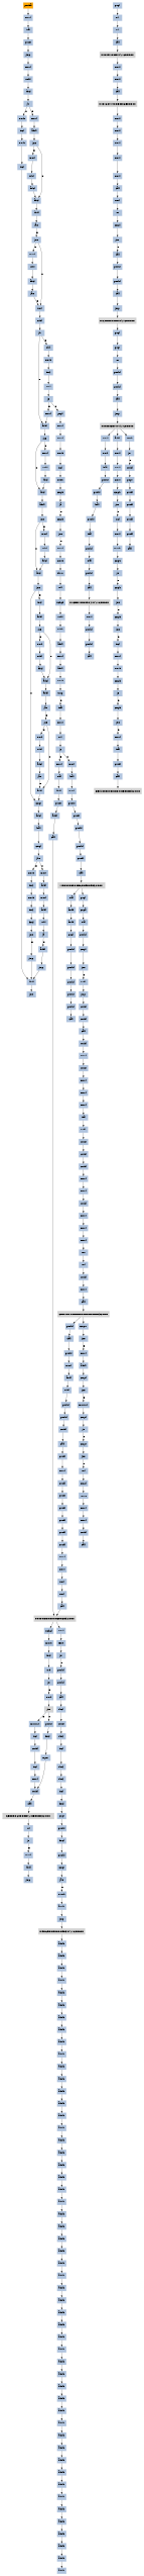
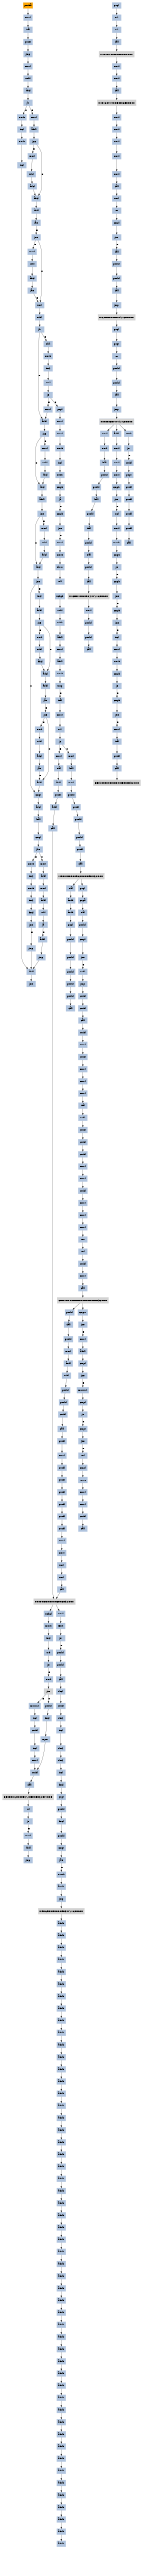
  strict digraph {
    node [color=lightsteelblue fillcolor=lightsteelblue shape=rectangle style=filled]
    edge [color="#000000"]
    n1 [color=lightgrey fillcolor=orange label=pusha]
    n2 [label=movl]
    n3 [label=leal]
    n4 [label=pushl]
    n5 [label=jmp]
    n6 [label=movl]
    n7 [label=subl]
    n8 [label=adcl]
    n9 [label=jb]
    n10 [label=movb]
    n11 [label=movl]
    n12 [label=incl]
    n13 [label=addl]
    n14 [label=movb]
    n15 [label=jne]
    n16 [label=incl]
    n17 [label=addl]
    n18 [label=jne]
    n19 [label=adcl]
    n20 [label=movl]
    n21 [label=addl]
    n22 [label=subl]
    n23 [label=jae]
    n24 [label=adcl]
    n25 [label=jne]
    n26 [label=xorl]
    n27 [label=movl]
    n28 [label=subl]
    n29 [label=subl]
    n30 [label=jb]
    n31 [label=adcl]
    n32 [label=shll]
    n33 [label=addl]
    n34 [label=movb]
    n35 [label=jne]
    n36 [label=incl]
    n37 [label=adcl]
    n38 [label=movl]
    n39 [label=xorl]
    n40 [label=je]
    n41 [label=movl]
    n42 [label=popl]
    n43 [label=movl]
    n44 [label=movl]
    n45 [label=addl]
    n46 [label=subl]
    n47 [label=jne]
    n48 [label=adcl]
    n49 [label=adcl]
    n50 [label=movl]
    n51 [label=jne]
    n52 [label=subl]
    n53 [label=cmpl]
    n54 [label=incl]
    n55 [label=adcl]
    n56 [label=adcl]
    n57 [label=addl]
    n58 [label=leal]
    n59 [label=jne]
    n60 [label=cmpl]
    n61 [label=jbe]
    n62 [label=movl]
    n63 [label=movb]
    n64 [label=addl]
    n65 [label=incl]
    n66 [label=movl]
    n67 [label=movb]
    n68 [label=addl]
    n69 [label=subl]
    n70 [label=ja]
    n71 [label=addl]
    n72 [label=jmp]
    n73 [label=adcl]
    n74 [label=movl]
    n75 [label=addl]
    n76 [label=subl]
    n77 [label=jae]
    n78 [label=adcl]
    n79 [label=jne]
    n80 [label=addl]
    n81 [label=movl]
    n82 [label=subl]
    n83 [label=adcl]
    n84 [label=jae]
    n85 [label=jae]
    n86 [label=incl]
    n87 [label=decl]
    n88 [label=jne]
    n89 [label=jmp]
    n90 [label=movb]
    n91 [label=incl]
    n92 [label=subb]
    n93 [label=cmpb]
    n94 [label=ja]
    n95 [label=cmpb]
    n96 [label=jne]
    n97 [label=movl]
    n98 [label=movb]
    n99 [label=shrw]
    n100 [label=roll]
    n101 [label=xchgb]
    n102 [label=subl]
    n103 [label=subb]
    n104 [label=addl]
    n105 [label=movl]
    n106 [label=addl]
    n107 [label=movb]
    n108 [label=loop]
    n109 [label=leal]
    n110 [label=movl]
    n111 [label=orl]
    n112 [label=je]
    n113 [label=movl]
    n114 [label=movl]
    n115 [label=leal]
    n116 [label=leal]
    n117 [label=addl]
    n118 [label=movl]
    n119 [label=pushl]
    n120 [label=addl]
    n121 [label=call]
    n122 [color=lightgrey fillcolor=lightgrey label="LOADLIBRARYA-KERNEL32-DLL"]
    n123 [label=xchgl]
    n124 [label=movl]
    n125 [label=movb]
    n126 [label=testl]
    n127 [label=incl]
    n128 [label=je]
    n129 [label=orb]
    n130 [label=je]
    n131 [label=movl]
    n132 [fillcolor=lightgrey label=jns]
    n133 [label=pushl]
    n134 [label=movzwl]
    n135 [label=decl]
    n136 [label=incl]
    n137 [label=repnz]
    n138 [label=pushl]
    n139 [label=pushl]
    n140 [label=call]
-   n141 [color=lightgrey fillcolor=lightgrey label="GETPROCADDRESS-KERNEL32-DLL"]
+   n141 [color=lightgrey fillcolor=lightgrey label="GETPROCADDRESS-KERNEL32-FMODE"]
    n142 [label=orl]
    n143 [label=je]
    n144 [label=movl]
    n145 [label=addl]
    n146 [label=jmp]
    n147 [label=incl]
    n148 [label=movl]
    n149 [label=pushl]
    n150 [label=pushl]
    n151 [label=pushl]
    n152 [label=pushl]
    n153 [label=pushl]
    n154 [label=call]
-   n155 [color=lightgrey fillcolor=lightgrey label="VIRTUALPROTECT-KERNEL32-DLL"]
+   n155 [color=lightgrey fillcolor=lightgrey label="VIRTUALPROTECT-INITTERM32-DLL"]
    n156 [label=leal]
    n157 [label=popl]
    n158 [label=andb]
    n159 [label=popa]
    n160 [label=andb]
    n161 [label=leal]
    n162 [label=popl]
    n163 [label=pushl]
    n164 [label=pushl]
    n165 [label=pushl]
    n166 [label=pushl]
    n167 [label=pushl]
    n168 [label=call]
    n169 [label=pushl]
    n170 [label=cmpl]
    n171 [label=jne]
    n172 [label=subl]
    n173 [label=jmp]
    n174 [label=pushl]
    n175 [label=pushl]
    n176 [label=call]
    n177 [label=pushl]
    n178 [label=movl]
    n179 [label=pushl]
    n180 [label=movl]
    n181 [label=movl]
    n182 [label=movl]
    n183 [label=leal]
    n184 [label=subl]
    n185 [label=pushl]
    n186 [label=pushl]
    n187 [label=pushl]
    n188 [label=movl]
    n189 [label=movl]
    n190 [label=pushl]
    n191 [label=movl]
    n192 [label=movl]
    n193 [label=movl]
    n194 [label=ret]
    n195 [label=xorl]
    n196 [label=pushl]
    n197 [label=movl]
    n198 [label=call]
    n199 [color=lightgrey fillcolor=lightgrey label="GETMODULEHANDLEA-KERNEL32-DLL"]
    n200 [label=cmpw]
    n201 [label=pushl]
    n202 [label=jne]
    n203 [label=call]
    n204 [label=movl]
    n205 [label=pushl]
    n206 [label=addl]
    n207 [label=cmpl]
    n208 [label=jne]
    n209 [label=movzwl]
    n210 [label=cmpl]
    n211 [label=je]
    n212 [label=cmpl]
    n213 [label=jbe]
    n214 [label=xorl]
    n215 [label=cmpl]
    n216 [label=setne]
    n217 [label=movl]
    n218 [label=movl]
    n219 [label=pushl]
    n220 [label=call]
    n221 [label=popl]
    n222 [label=orl]
    n223 [label=orl]
    n224 [label=call]
-   n225 [color=lightgrey fillcolor=lightgrey label="A--P--FMODE-MSVCRT-DLL"]
+   n225 [color=lightgrey fillcolor=lightgrey label="A--P--FMODE-KERNEL-DLL"]
    n226 [label=movl]
    n227 [label=movl]
    n228 [label=call]
    n229 [color=lightgrey fillcolor=lightgrey label="A--P--COMMODE-EXCEPT-DLL"]
    n230 [label=movl]
    n231 [label=movl]
    n232 [label=movl]
    n233 [label=movl]
    n234 [label=movl]
    n235 [label=call]
    n236 [label=xorl]
    n237 [label=ret]
    n238 [label=cmpl]
    n239 [label=jne]
    n240 [label=call]
    n241 [label=pushl]
    n242 [label=pushl]
    n243 [label=call]
    n244 [label=jmp]
    n245 [color=lightgrey fillcolor=lightgrey label="A-CONTROLFP-MSVCRT-DLL"]
    n246 [label=popl]
    n247 [label=popl]
    n248 [label=ret]
    n249 [label=pushl]
    n250 [label=pushl]
    n251 [label=call]
    n252 [label=jmp]
    n253 [fillcolor=lightgrey label="A-INITTERM-MSVCRT-DLL"]
    n254 [label=movl]
    n255 [label=addl]
    n256 [label=testb]
    n257 [label=movl]
    n258 [label=movl]
    n259 [label=leal]
    n260 [label=movl]
    n261 [label=pushl]
    n262 [label=pushl]
    n263 [label=leal]
    n264 [label=pushl]
    n265 [label=leal]
    n266 [label=pushl]
    n267 [label=leal]
    n268 [label=pushl]
    n269 [label=call]
    n270 [color=lightgrey fillcolor=lightgrey label="A--GETMAINARGS-MSVCRT-DLL"]
    n271 [label=movl]
    n272 [label=pushl]
    n273 [label=pushl]
    n274 [label=call]
    n275 [label=movl]
    n276 [label=cmpb]
    n277 [label=jne]
    n278 [label=incl]
    n279 [label=movl]
    n280 [label=movb]
    n281 [label=cmpb]
    n282 [label=je]
    n283 [label=cmpb]
    n284 [label=jne]
    n285 [label=cmpb]
    n286 [label=jne]
    n287 [label=incl]
    n288 [label=movl]
    n289 [label=movb]
    n290 [label=cmpb]
    n291 [label=je]
    n292 [label=cmpb]
    n293 [label=jbe]
    n294 [label=movl]
    n295 [label=leal]
    n296 [label=pushl]
    n297 [label=call]
    n298 [color=lightgrey fillcolor=lightgrey label="GETSTARTUPINFOA-KERNEL32-DLL"]
    n299 [label=je]
    n300 [label=pushl]
    n301 [label=popl]
    n302 [label=pushl]
    n303 [label=pushl]
    n304 [label=pushl]
    n305 [label=pushl]
    n306 [label=call]
    n307 [label=movl]
    n308 [label=andl]
    n309 [label=subl]
    n310 [label=pushl]
    n311 [label=pushl]
    n312 [label=pushl]
    n313 [label=call]
    n314 [label=pushl]
    n315 [label=movl]
    n316 [label=pushl]
    n317 [label=pushl]
    n318 [label=pushl]
    n319 [label=pushl]
    n320 [label=pushl]
    n321 [label=pushl]
    n322 [label=movl]
    n323 [label=movl]
    n324 [label=xorl]
    n325 [label=xorl]
    n326 [label=call]
    n327 [label=pushl]
    n328 [label=pushl]
    n329 [label=call]
    n330 [label=decl]
    n331 [label=pushl]
    n332 [label=decl]
    n333 [label=incl]
    n334 [label=decl]
    n335 [label=decl]
    n336 [label=incl]
    n337 [label=decl]
    n338 [label=popl]
    n339 [label=pushl]
    n340 [label=decl]
    n341 [label=pushl]
    n342 [label=cmpl]
    n343 [label=jae]
    n344 [label=outsb]
    n345 [label=andb]
    n346 [label=jmp]
    n347 [color=lightgrey fillcolor=lightgrey label="A-EXCEPT-HANDLER3-MSVCRT-DLL"]
    n348 [label=addb]
    n349 [label=addb]
    n350 [label=addb]
    n351 [label=addb]
    n352 [label=addb]
    n353 [label=addb]
    n354 [label=addb]
    n355 [label=addb]
    n356 [label=addb]
    n357 [label=addb]
    n358 [label=addb]
    n359 [label=addb]
    n360 [label=addb]
    n361 [label=addb]
    n362 [label=addb]
    n363 [label=addb]
    n364 [label=addb]
    n365 [label=addb]
    n366 [label=addb]
    n367 [label=addb]
    n368 [label=addb]
    n369 [label=addb]
    n370 [label=addb]
    n371 [label=addb]
    n372 [label=addb]
    n373 [label=addb]
    n374 [label=addb]
    n375 [label=addb]
    n376 [label=addb]
    n377 [label=addb]
    n378 [label=addb]
    n379 [label=addb]
    n380 [label=addb]
    n381 [label=addb]
    n382 [label=addb]
    n383 [label=addb]
    n384 [label=addb]
    n385 [label=addb]
    n386 [label=addb]
    n387 [label=addb]
    n388 [label=addb]
    n389 [label=addb]
    n390 [label=addb]
    n391 [label=addb]
    n392 [label=addb]
    n393 [label=addb]
    n394 [label=addb]
    n395 [label=addb]
    n396 [label=addb]
    n397 [label=addb]
    n398 [label=addb]
    n399 [label=addb]
    n1 -> n2
    n2 -> n3
    n3 -> n4
    n4 -> n5
    n5 -> n6
    n6 -> n7
    n7 -> n8
    n8 -> n9
    n9 -> n10 [label=T]
    n9 -> n11 [label=F]
    n10 -> n12
    n11 -> n13
    n12 -> n14
    n13 -> n15
    n14 -> n16
    n15 -> n19 [label=T]
    n15 -> n20 [label=F]
    n16 -> n17
    n17 -> n18
    n19 -> n21
    n20 -> n22
    n21 -> n23
    n22 -> n24
    n23 -> n25 [label=F]
    n24 -> n19
    n25 -> n26 [label=T]
    n25 -> n27 [label=F]
    n26 -> n28
    n27 -> n29
    n28 -> n30
    n29 -> n31
    n30 -> n32 [label=F]
    n30 -> n33 [label=T]
    n31 -> n84
    n32 -> n34
    n33 -> n35
    n34 -> n36
    n35 -> n37 [label=T]
    n35 -> n38 [label=F]
    n36 -> n39
    n37 -> n45
    n38 -> n46
    n39 -> n40
    n40 -> n41 [label=F]
    n40 -> n42 [label=T]
    n41 -> n33
    n42 -> n43
    n43 -> n44
    n44 -> n90
    n45 -> n47
    n46 -> n48
    n47 -> n49 [label=T]
    n47 -> n50 [label=F]
    n48 -> n37
    n49 -> n51
    n50 -> n52
    n51 -> n53 [label=T]
    n51 -> n54 [label=F]
    n52 -> n55
    n53 -> n56
    n54 -> n57
    n55 -> n49
    n56 -> n58
    n57 -> n59
    n58 -> n60
    n59 -> n73 [label=T]
    n59 -> n74 [label=F]
    n60 -> n61
    n61 -> n62 [label=T]
    n61 -> n63 [label=F]
    n62 -> n64
    n63 -> n65
    n64 -> n66
    n65 -> n67
    n66 -> n68
    n67 -> n86
    n68 -> n69
    n69 -> n70
    n70 -> n71 [label=F]
    n71 -> n72
    n72 -> n17
    n73 -> n75
    n74 -> n76
    n75 -> n77
    n76 -> n78
    n77 -> n79 [label=F]
    n78 -> n73
    n79 -> n80 [label=T]
    n79 -> n81 [label=F]
    n80 -> n53
    n81 -> n82
    n82 -> n83
    n83 -> n85
    n84 -> n26 [label=F]
    n85 -> n80 [label=F]
    n86 -> n87
    n87 -> n88
    n88 -> n89 [label=F]
    n89 -> n17
    n90 -> n91
    n91 -> n92
    n92 -> n93
    n93 -> n94
    n94 -> n95 [label=F]
    n95 -> n96
    n96 -> n97 [label=F]
    n97 -> n98
    n98 -> n99
    n99 -> n100
-   n100 -> n101
    n101 -> n102
    n102 -> n103
    n103 -> n104
    n104 -> n105
    n105 -> n106
    n106 -> n107
    n107 -> n108
    n108 -> n109 [label=F]
    n109 -> n110
    n110 -> n111
    n111 -> n112
    n112 -> n113 [label=F]
    n112 -> n114 [label=T]
    n113 -> n115
    n114 -> n116
    n115 -> n117
    n116 -> n118
    n117 -> n119
    n118 -> n149
    n119 -> n120
    n120 -> n121
    n121 -> n122
    n122 -> n123
    n122 -> n124
    n123 -> n125
    n124 -> n126
    n125 -> n127
    n126 -> n128
    n127 -> n129
    n128 -> n327 [label=F]
    n129 -> n130
    n130 -> n131 [label=F]
    n131 -> n132
    n132 -> n133 [label=T]
    n132 -> n134 [label=F]
    n133 -> n135
    n134 -> n136
    n135 -> n137
    n136 -> n138
    n137 -> n139
    n138 -> n147
    n139 -> n140
    n140 -> n141
    n141 -> n142
    n142 -> n143
    n143 -> n144 [label=F]
    n144 -> n145
    n145 -> n146
    n147 -> n148
    n148 -> n139
    n149 -> n150
    n150 -> n151
    n151 -> n152
    n152 -> n153
    n153 -> n154
    n154 -> n155
    n155 -> n156
    n155 -> n157
    n156 -> n158
    n157 -> n159
    n158 -> n160
    n159 -> n161
    n160 -> n162
    n161 -> n169
    n162 -> n163
    n163 -> n164
    n164 -> n165
    n165 -> n166
    n166 -> n167
    n167 -> n168
    n169 -> n170
    n170 -> n171
    n171 -> n172 [label=F]
    n172 -> n173
    n173 -> n174
    n174 -> n175
    n175 -> n176
    n176 -> n177
    n177 -> n178
    n178 -> n179
    n179 -> n180
    n180 -> n181
    n181 -> n182
    n182 -> n183
    n183 -> n184
    n184 -> n185
    n185 -> n186
    n186 -> n187
    n187 -> n188
    n188 -> n189
    n189 -> n190
    n190 -> n191
    n191 -> n192
    n192 -> n193
    n193 -> n194
    n194 -> n195
    n195 -> n196
    n196 -> n197
    n197 -> n198
    n198 -> n199
    n199 -> n200
    n199 -> n201
    n200 -> n202
    n201 -> n203
    n202 -> n204 [label=F]
    n203 -> n205
    n204 -> n206
    n205 -> n307
    n206 -> n207
    n207 -> n208
    n208 -> n209 [label=F]
    n209 -> n210
    n210 -> n211
    n211 -> n212 [label=T]
    n212 -> n213
    n213 -> n214 [label=F]
    n214 -> n215
    n215 -> n216
    n216 -> n217
    n217 -> n218
    n218 -> n219
    n219 -> n220
    n221 -> n222
    n222 -> n223
    n223 -> n224
    n224 -> n225
    n225 -> n226
    n226 -> n227
    n227 -> n228
    n228 -> n229
    n229 -> n230
    n230 -> n231
    n231 -> n232
    n232 -> n233
    n233 -> n234
    n234 -> n235
    n235 -> n236
    n236 -> n237
    n237 -> n238
    n238 -> n239
    n239 -> n240 [label=T]
    n240 -> n241
    n241 -> n242
    n242 -> n243
    n243 -> n244
    n244 -> n245
    n245 -> n246
    n246 -> n247
    n247 -> n248
    n248 -> n249
    n249 -> n250
    n250 -> n251
    n251 -> n252
    n252 -> n253
    n253 -> n254
    n253 -> n255
    n253 -> n256
    n254 -> n257
    n255 -> n258
    n256 -> n299
    n257 -> n259
    n258 -> n260
    n259 -> n261
    n260 -> n275
    n261 -> n262
    n262 -> n263
    n263 -> n264
    n264 -> n265
    n265 -> n266
    n266 -> n267
    n267 -> n268
    n268 -> n269
    n269 -> n270
    n270 -> n271
    n271 -> n272
    n272 -> n273
    n273 -> n274
    n275 -> n276
    n276 -> n277
    n277 -> n278 [label=F]
    n278 -> n279
    n279 -> n280
    n280 -> n281
    n281 -> n282
    n282 -> n283 [label=F]
    n283 -> n284
    n284 -> n285 [label=F]
    n285 -> n286
    n286 -> n287 [label=F]
    n287 -> n288
    n288 -> n289
    n289 -> n290
    n290 -> n291
    n291 -> n292 [label=F]
    n292 -> n293
    n293 -> n294 [label=F]
    n294 -> n295
    n295 -> n296
    n296 -> n297
    n297 -> n298
    n299 -> n300 [label=T]
    n300 -> n301
    n301 -> n302
    n302 -> n303
    n303 -> n304
    n304 -> n305
    n305 -> n306
    n307 -> n308
    n308 -> n309
    n309 -> n310
    n310 -> n311
    n311 -> n312
    n312 -> n313
    n313 -> n314
    n314 -> n315
    n315 -> n316
    n316 -> n317
    n317 -> n318
    n318 -> n319
    n319 -> n320
    n320 -> n321
    n321 -> n322
    n322 -> n323
    n323 -> n324
    n324 -> n325
    n325 -> n326
    n326 -> n122
    n327 -> n328
    n328 -> n329
    n329 -> n330
    n330 -> n331
    n331 -> n332
    n332 -> n333
    n333 -> n334
    n334 -> n335
    n335 -> n336
    n336 -> n337
    n337 -> n338
    n338 -> n339
    n339 -> n340
    n340 -> n341
    n341 -> n342
    n342 -> n343
    n343 -> n344 [label=T]
    n344 -> n345
    n345 -> n346
    n346 -> n347
    n347 -> n348
    n348 -> n349
    n349 -> n350
    n350 -> n351
    n351 -> n352
    n352 -> n353
    n353 -> n354
    n354 -> n355
    n355 -> n356
    n356 -> n357
    n357 -> n358
    n358 -> n359
    n359 -> n360
    n360 -> n361
    n361 -> n362
    n362 -> n363
    n363 -> n364
    n364 -> n365
    n365 -> n366
    n366 -> n367
    n367 -> n368
    n368 -> n369
    n369 -> n370
    n370 -> n371
    n371 -> n372
    n372 -> n373
    n373 -> n374
    n374 -> n375
    n375 -> n376
    n376 -> n377
    n377 -> n378
    n378 -> n379
    n379 -> n380
    n380 -> n381
    n381 -> n382
    n382 -> n383
    n383 -> n384
    n384 -> n385
    n385 -> n386
    n386 -> n387
    n387 -> n388
    n388 -> n389
    n389 -> n390
    n390 -> n391
    n391 -> n392
    n392 -> n393
    n393 -> n394
    n394 -> n395
    n395 -> n396
    n396 -> n397
    n397 -> n398
    n398 -> n399
  }
